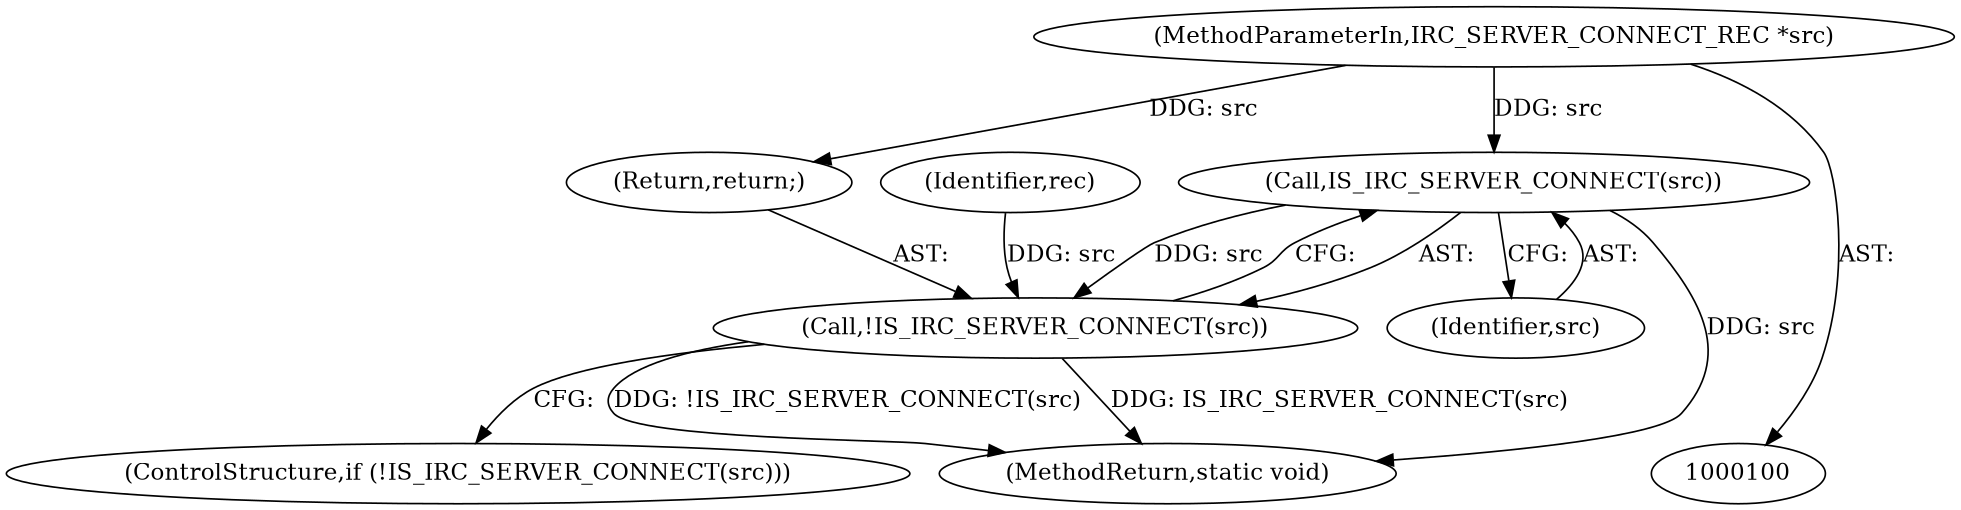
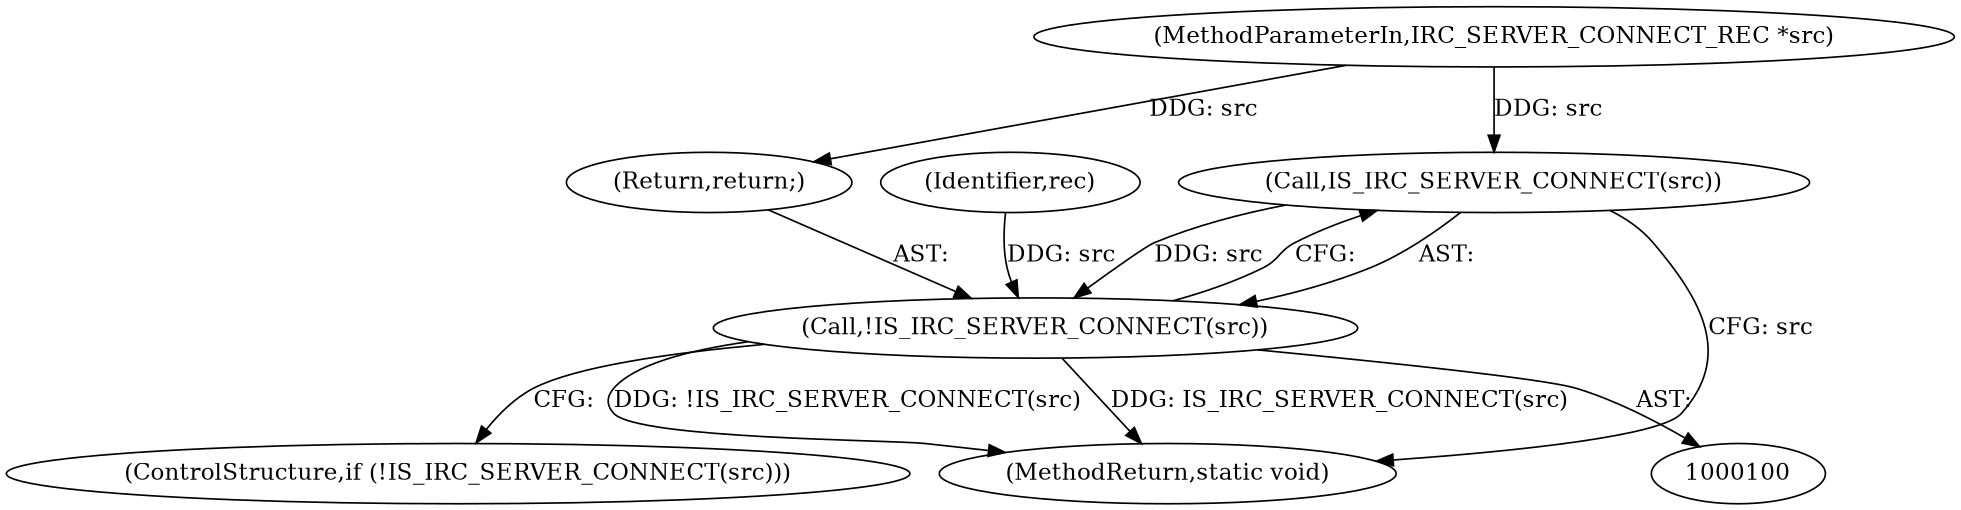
  digraph {
    n1 [label="(MethodParameterIn,IRC_SERVER_CONNECT_REC *src)"]
    n2 [label="(Call,IS_IRC_SERVER_CONNECT(src))"]
    1000100
    n4 [label="(Return,return;)"]
    n5 [label="(MethodReturn,static void)"]
    n6 [label="(Call,!IS_IRC_SERVER_CONNECT(src))"]
-   n7 [label="(Identifier,src)"]
    n8 [label="(ControlStructure,if (!IS_IRC_SERVER_CONNECT(src)))"]
    n9 [label="(Identifier,rec)"]
    n1 -> n2 [label="DDG: src"]
-   n1 -> 1000100 [label="AST: "]
+   n6 -> 1000100 [label="AST: "]
    n1 -> n4 [label="DDG: src"]
-   n2 -> n5 [label="DDG: src"]
+   n2 -> n5 [label="CFG: src"]
    n2 -> n6 [label="AST: "]
    n2 -> n6 [label="DDG: src"]
-   n2 -> n7 [label="CFG: "]
    n4 -> n6 [label="AST: "]
    n6 -> n2 [label="CFG: "]
    n6 -> n5 [label="DDG: !IS_IRC_SERVER_CONNECT(src)"]
    n6 -> n5 [label="DDG: IS_IRC_SERVER_CONNECT(src)"]
    n6 -> n8 [label="CFG: "]
-   n7 -> n2 [label="AST: "]
    n9 -> n6 [label="DDG: src"]
  }
